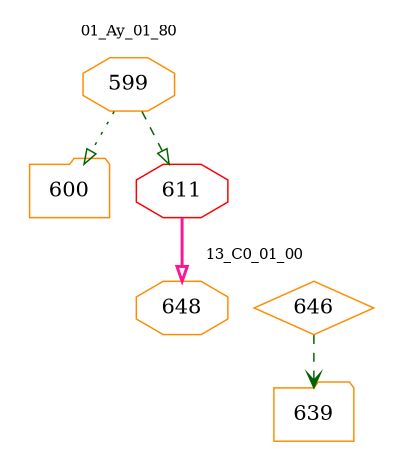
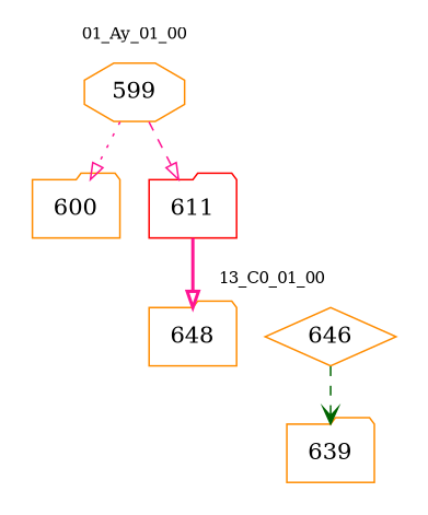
  digraph {
    node [color=darkorange shape=octagon]
    edge [arrowhead=onormal color=deeppink style=dashed]
    n1 [label=599]
    n2 [label=600 shape=folder]
-   n3 [color=red label=611]
+   n3 [color=red label=611 shape=folder]
    n4 [label=646 shape=diamond]
-   n5 [label=648]
+   n5 [label=648 shape=folder]
    n6 [label=639 shape=folder]
    subgraph cluster_1 {
      color=white
      fontsize=10
-     label="01_Ay_01_80"
+     label="01_Ay_01_00"
      n1
      n2
      n3
    }
    subgraph cluster_2 {
      color=white
      fontsize=10
      label="13_C0_01_00"
      n4
      n5
      n6
    }
-   n1 -> n2 [color=darkgreen style=dotted]
-   n1 -> n3 [color=darkgreen]
+   n1 -> n2 [style=dotted]
+   n1 -> n3
    n3 -> n5 [style=bold]
    n4 -> n6 [arrowhead=vee color=darkgreen]
  }
